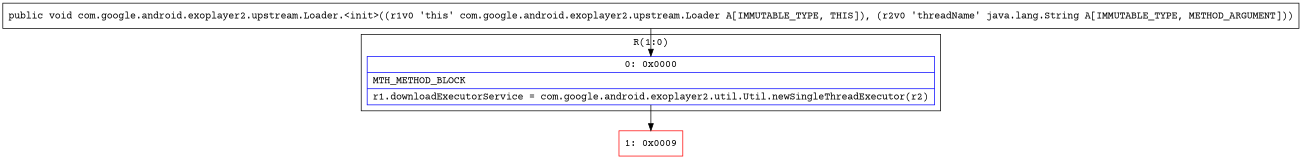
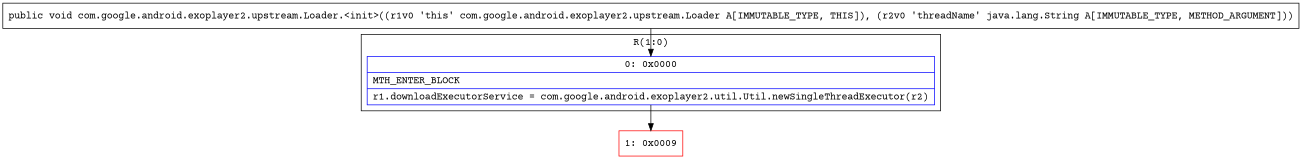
  digraph {
    fontname="Courier Prime"
    node [shape=record fontname="Courier Prime"]
    edge [fontname="Courier Prime"]
-   n1 [color=blue label="{0\:\ 0x0000|MTH_METHOD_BLOCK\l|r1.downloadExecutorService = com.google.android.exoplayer2.util.Util.newSingleThreadExecutor(r2)\l}"]
+   n1 [color=blue label="{0\:\ 0x0000|MTH_ENTER_BLOCK\l|r1.downloadExecutorService = com.google.android.exoplayer2.util.Util.newSingleThreadExecutor(r2)\l}"]
    n2 [color=red label="{1\:\ 0x0009}"]
    n3 [label="{public void com.google.android.exoplayer2.upstream.Loader.\<init\>((r1v0 'this' com.google.android.exoplayer2.upstream.Loader A[IMMUTABLE_TYPE, THIS]), (r2v0 'threadName' java.lang.String A[IMMUTABLE_TYPE, METHOD_ARGUMENT])) }"]
    subgraph cluster_1 {
      label="R(1:0)"
      n1
    }
    n1 -> n2
    n3 -> n1
  }
